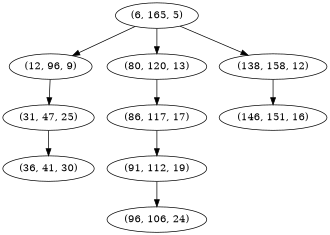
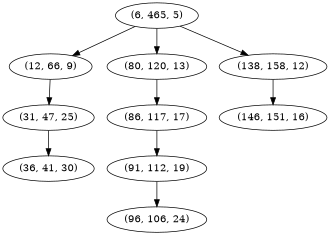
  digraph {
-   "(6, 165, 5)"
-   "(12, 66, 9)" [label="(12, 96, 9)"]
+   "(6, 165, 5)" [label="(6, 465, 5)"]
+   "(12, 66, 9)"
    n3 [label="(80, 120, 13)"]
    "(138, 158, 12)"
    "(31, 47, 25)"
    "(86, 117, 17)"
    "(146, 151, 16)"
    "(36, 41, 30)"
    "(91, 112, 19)"
    "(96, 106, 24)"
    "(6, 165, 5)" -> "(12, 66, 9)"
    "(6, 165, 5)" -> n3
    "(6, 165, 5)" -> "(138, 158, 12)"
    "(12, 66, 9)" -> "(31, 47, 25)"
    n3 -> "(86, 117, 17)"
    "(138, 158, 12)" -> "(146, 151, 16)"
    "(31, 47, 25)" -> "(36, 41, 30)"
    "(86, 117, 17)" -> "(91, 112, 19)"
    "(91, 112, 19)" -> "(96, 106, 24)"
  }
